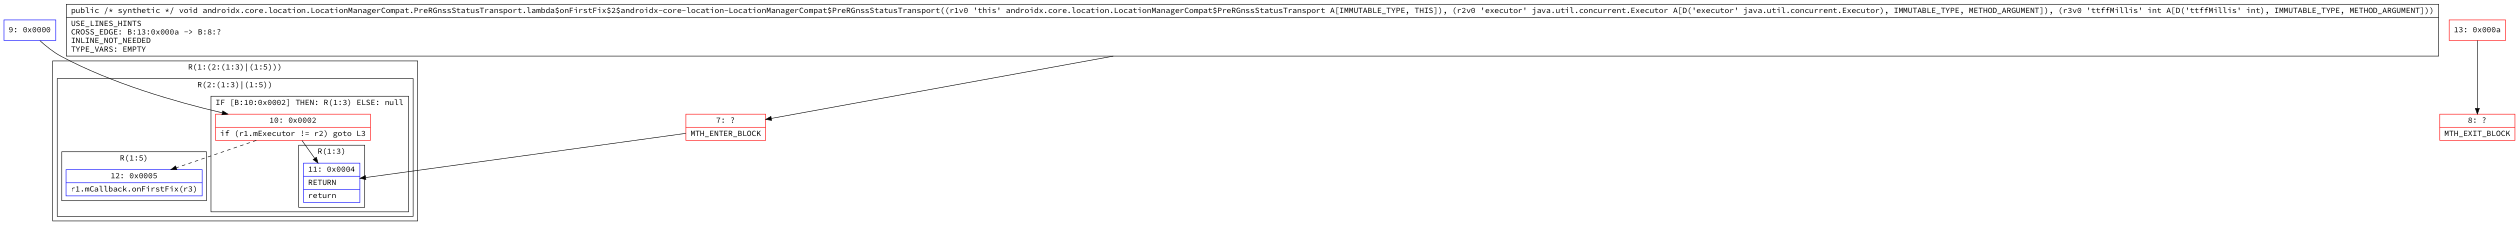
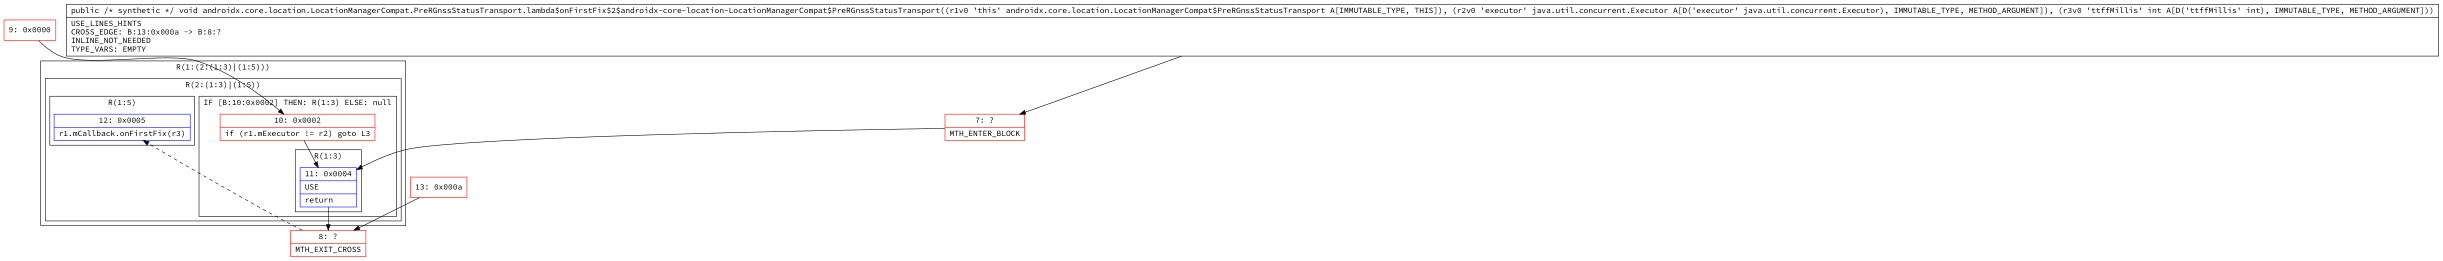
  digraph {
    fontname="Source Code Pro"
    node [color=red fontname="Source Code Pro" shape=record]
    edge [fontname="Source Code Pro"]
-   n1 [color=blue label="{11\:\ 0x0004|RETURN\l|return\l}"]
+   n1 [color=blue label="{11\:\ 0x0004|USE\l|return\l}"]
    n2 [label="{10\:\ 0x0002|if (r1.mExecutor != r2) goto L3\l}"]
    n3 [color=blue label="{12\:\ 0x0005|r1.mCallback.onFirstFix(r3)\l}"]
-   n4 [label="{8\:\ ?|MTH_EXIT_BLOCK\l}"]
+   n4 [label="{8\:\ ?|MTH_EXIT_CROSS\l}"]
    n5 [label="{13\:\ 0x000a}"]
    n6 [label="{7\:\ ?|MTH_ENTER_BLOCK\l}"]
-   n7 [color=blue label="{9\:\ 0x0000}"]
+   n7 [label="{9\:\ 0x0000}"]
    n8 [label="{public \/* synthetic *\/ void androidx.core.location.LocationManagerCompat.PreRGnssStatusTransport.lambda$onFirstFix$2$androidx\-core\-location\-LocationManagerCompat$PreRGnssStatusTransport((r1v0 'this' androidx.core.location.LocationManagerCompat$PreRGnssStatusTransport A[IMMUTABLE_TYPE, THIS]), (r2v0 'executor' java.util.concurrent.Executor A[D('executor' java.util.concurrent.Executor), IMMUTABLE_TYPE, METHOD_ARGUMENT]), (r3v0 'ttffMillis' int A[D('ttffMillis' int), IMMUTABLE_TYPE, METHOD_ARGUMENT]))  | USE_LINES_HINTS\lCROSS_EDGE: B:13:0x000a \-\> B:8:?\lINLINE_NOT_NEEDED\lTYPE_VARS: EMPTY\l}" color=""]
    subgraph cluster_1 {
      label="R(1:(2:(1:3)|(1:5)))"
      subgraph cluster_2 {
        label="R(2:(1:3)|(1:5))"
        subgraph cluster_3 {
          label="IF [B:10:0x0002] THEN: R(1:3) ELSE: null"
          n2
          subgraph cluster_4 {
            label="R(1:3)"
            n1
          }
        }
        subgraph cluster_5 {
          label="R(1:5)"
          n3
        }
      }
    }
+   n1 -> n4
    n2 -> n1
-   n2 -> n3 [style=dashed]
+   n4 -> n3 [style=dashed]
    n5 -> n4
    n6 -> n1
    n7 -> n2
    n8 -> n6
  }
